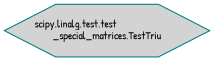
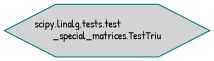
  digraph {
    rankdir=LR
    fontname="Patrick Hand"
-   n1 [color=teal fillcolor=lightgrey fontname="Patrick Hand" fontsize=10 height=0.2 label="scipy.linalg.test.test\l_special_matrices.TestTriu" shape=hexagon style=filled width=0.4]
+   n1 [color=teal fillcolor=lightgrey fontname="Patrick Hand" fontsize=10 height=0.2 label="scipy.linalg.tests.test\l_special_matrices.TestTriu" shape=hexagon style=filled width=0.4]
  }
